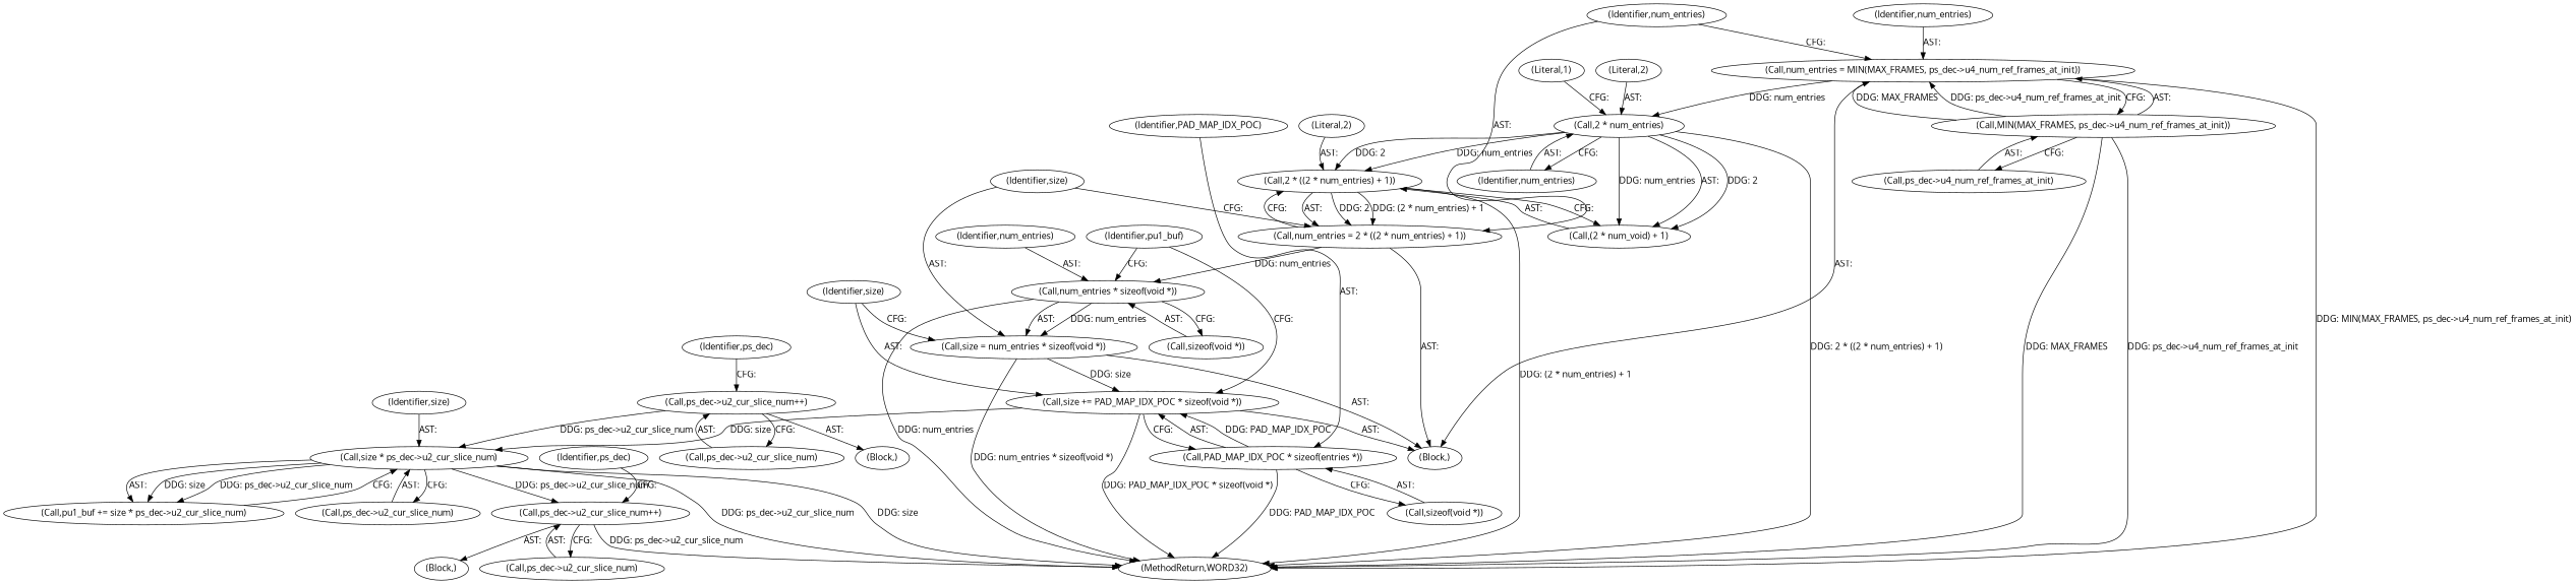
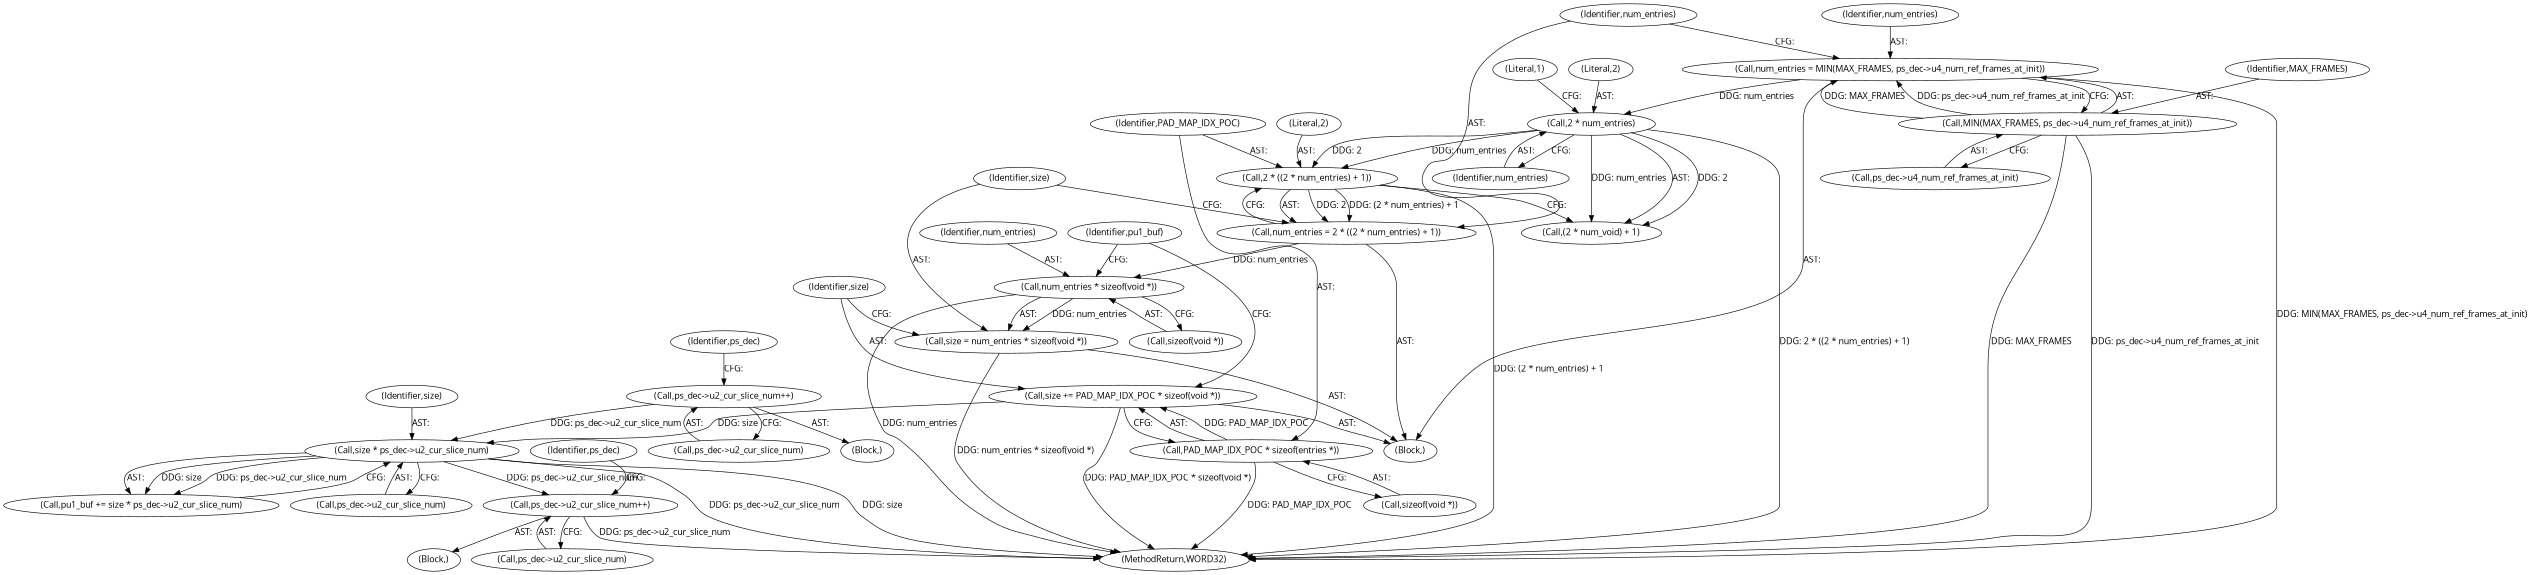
  digraph {
    fontname="Open Sans"
    node [fontname="Open Sans"]
    edge [fontname="Open Sans"]
    n1 [label="(Call,ps_dec->u2_cur_slice_num++)"]
    n2 [label="(Block,)"]
    n3 [label="(MethodReturn,WORD32)"]
    n4 [label="(Call,ps_dec->u2_cur_slice_num)"]
    n5 [label="(Call,size * ps_dec->u2_cur_slice_num)"]
    n6 [label="(Call,pu1_buf += size * ps_dec->u2_cur_slice_num)"]
    n7 [label="(Call,ps_dec->u2_cur_slice_num)"]
    n8 [label="(Call,size += PAD_MAP_IDX_POC * sizeof(void *))"]
    n9 [label="(Call,PAD_MAP_IDX_POC * sizeof(entries *))"]
    n10 [label="(Block,)"]
    n11 [label="(Call,sizeof(void *))"]
    n12 [label="(Call,size = num_entries * sizeof(void *))"]
    n13 [label="(Call,num_entries * sizeof(void *))"]
    n14 [label="(Call,sizeof(void *))"]
    n15 [label="(Call,num_entries = 2 * ((2 * num_entries) + 1))"]
    n16 [label="(Call,2 * ((2 * num_entries) + 1))"]
    n17 [label="(Call,(2 * num_void) + 1)"]
    n18 [label="(Call,2 * num_entries)"]
    n19 [label="(Identifier,num_entries)"]
    n20 [label="(Call,num_entries = MIN(MAX_FRAMES, ps_dec->u4_num_ref_frames_at_init))"]
    n21 [label="(Call,MIN(MAX_FRAMES, ps_dec->u4_num_ref_frames_at_init))"]
    n22 [label="(Call,ps_dec->u4_num_ref_frames_at_init)"]
    n23 [label="(Call,ps_dec->u2_cur_slice_num++)"]
    n24 [label="(Call,ps_dec->u2_cur_slice_num)"]
    n25 [label="(Block,)"]
    n26 [label="(Literal,1)"]
    n27 [label="(Identifier,size)"]
    n28 [label="(Identifier,num_entries)"]
    n29 [label="(Identifier,PAD_MAP_IDX_POC)"]
+   n30 [label="(Identifier,MAX_FRAMES)"]
    n31 [label="(Literal,2)"]
    n32 [label="(Identifier,ps_dec)"]
    n33 [label="(Identifier,ps_dec)"]
    n34 [label="(Identifier,num_entries)"]
    n35 [label="(Identifier,size)"]
    n36 [label="(Identifier,pu1_buf)"]
    n37 [label="(Literal,2)"]
    n38 [label="(Identifier,num_entries)"]
    n39 [label="(Identifier,size)"]
    n1 -> n2 [label="AST: "]
    n1 -> n3 [label="DDG: ps_dec->u2_cur_slice_num"]
    n1 -> n4 [label="CFG: "]
    n4 -> n1 [label="AST: "]
    n5 -> n1 [label="DDG: ps_dec->u2_cur_slice_num"]
    n5 -> n3 [label="DDG: ps_dec->u2_cur_slice_num"]
    n5 -> n3 [label="DDG: size"]
    n5 -> n6 [label="AST: "]
    n5 -> n6 [label="DDG: size"]
    n5 -> n6 [label="DDG: ps_dec->u2_cur_slice_num"]
    n5 -> n7 [label="CFG: "]
    n6 -> n5 [label="CFG: "]
    n7 -> n5 [label="AST: "]
    n8 -> n3 [label="DDG: PAD_MAP_IDX_POC * sizeof(void *)"]
    n8 -> n5 [label="DDG: size"]
    n8 -> n9 [label="CFG: "]
    n8 -> n10 [label="AST: "]
    n9 -> n3 [label="DDG: PAD_MAP_IDX_POC"]
    n9 -> n8 [label="AST: "]
    n9 -> n8 [label="DDG: PAD_MAP_IDX_POC"]
    n9 -> n11 [label="CFG: "]
    n11 -> n9 [label="AST: "]
    n12 -> n3 [label="DDG: num_entries * sizeof(void *)"]
-   n12 -> n8 [label="DDG: size"]
    n12 -> n10 [label="AST: "]
    n13 -> n3 [label="DDG: num_entries"]
    n13 -> n12 [label="AST: "]
    n13 -> n12 [label="DDG: num_entries"]
    n13 -> n14 [label="CFG: "]
    n14 -> n13 [label="AST: "]
    n15 -> n10 [label="AST: "]
    n15 -> n13 [label="DDG: num_entries"]
    n15 -> n16 [label="CFG: "]
    n16 -> n3 [label="DDG: (2 * num_entries) + 1"]
    n16 -> n15 [label="AST: "]
    n16 -> n15 [label="DDG: 2"]
    n16 -> n15 [label="DDG: (2 * num_entries) + 1"]
    n16 -> n17 [label="CFG: "]
-   n17 -> n16 [label="AST: "]
+   n29 -> n16 [label="AST: "]
    n18 -> n3 [label="DDG: 2 * ((2 * num_entries) + 1)"]
    n18 -> n16 [label="DDG: 2"]
    n18 -> n16 [label="DDG: num_entries"]
    n18 -> n17 [label="AST: "]
    n18 -> n17 [label="DDG: 2"]
    n18 -> n17 [label="DDG: num_entries"]
    n18 -> n19 [label="CFG: "]
    n19 -> n18 [label="AST: "]
    n20 -> n3 [label="DDG: MIN(MAX_FRAMES, ps_dec->u4_num_ref_frames_at_init)"]
    n20 -> n10 [label="AST: "]
    n20 -> n18 [label="DDG: num_entries"]
    n20 -> n21 [label="CFG: "]
    n21 -> n3 [label="DDG: ps_dec->u4_num_ref_frames_at_init"]
    n21 -> n3 [label="DDG: MAX_FRAMES"]
    n21 -> n20 [label="AST: "]
    n21 -> n20 [label="DDG: MAX_FRAMES"]
    n21 -> n20 [label="DDG: ps_dec->u4_num_ref_frames_at_init"]
    n21 -> n22 [label="CFG: "]
    n22 -> n21 [label="AST: "]
    n23 -> n5 [label="DDG: ps_dec->u2_cur_slice_num"]
    n23 -> n24 [label="CFG: "]
    n23 -> n25 [label="AST: "]
    n24 -> n23 [label="AST: "]
    n26 -> n18 [label="CFG: "]
    n27 -> n8 [label="AST: "]
    n27 -> n12 [label="CFG: "]
    n28 -> n20 [label="AST: "]
    n29 -> n9 [label="AST: "]
+   n30 -> n21 [label="AST: "]
    n31 -> n18 [label="AST: "]
    n32 -> n23 [label="CFG: "]
    n33 -> n1 [label="CFG: "]
    n34 -> n13 [label="AST: "]
    n35 -> n5 [label="AST: "]
    n36 -> n8 [label="CFG: "]
    n36 -> n13 [label="CFG: "]
    n37 -> n16 [label="AST: "]
    n38 -> n15 [label="AST: "]
    n38 -> n20 [label="CFG: "]
    n39 -> n12 [label="AST: "]
    n39 -> n15 [label="CFG: "]
  }
